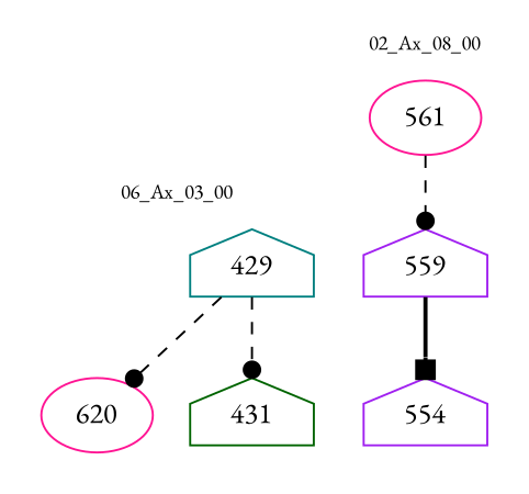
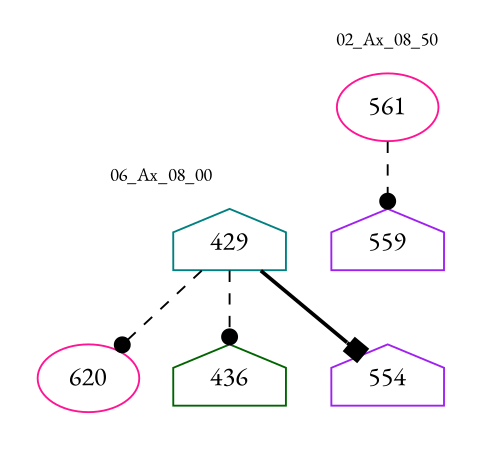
  digraph {
    fontname="EB Garamond"
    node [color=purple fontname="EB Garamond" shape=house]
    edge [arrowhead=dot color=black fontname="EB Garamond" style=dashed]
    n1 [label=559]
    n2 [label=554]
    n3 [color=deeppink label=561 shape=ellipse]
    n4 [color=teal label=429]
    n5 [color=deeppink label=620 shape=ellipse]
-   n6 [color=darkgreen label=431]
+   n6 [color=darkgreen label=436]
    subgraph cluster_1 {
      color=white
      fontsize=10
-     label="02_Ax_08_00"
+     label="02_Ax_08_50"
      n1
      n2
      n3
    }
    subgraph cluster_2 {
      color=white
      fontsize=10
-     label="06_Ax_03_00"
+     label="06_Ax_08_00"
      n4
      n5
      n6
    }
-   n1 -> n2 [arrowhead=box style=bold]
+   n4 -> n2 [arrowhead=box style=bold]
    n3 -> n1
    n4 -> n5
    n4 -> n6
  }
